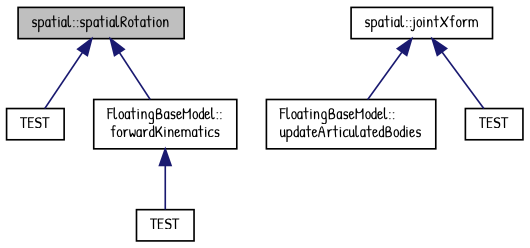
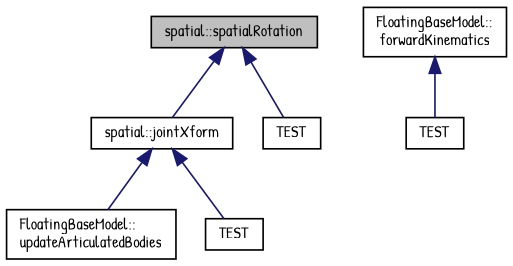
  digraph {
    fontname="Patrick Hand"
    rankdir=TB
    node [color=black fillcolor=white fontname="Patrick Hand" fontsize=10 shape=record style=filled]
    edge [color=midnightblue dir=back fontname="Patrick Hand" fontsize=10 labelfontname=FreeSans labelfontsize=10 style=solid]
    n1 [fillcolor=grey75 fontcolor=black height=0.2 label="spatial::spatialRotation" width=0.4]
    n2 [height=0.2 label="spatial::jointXform" width=0.4]
    n3 [height=0.2 label=TEST width=0.4]
    n4 [height=0.2 label="FloatingBaseModel::\lupdateArticulatedBodies" width=0.4]
    n5 [height=0.2 label=TEST width=0.4]
    n6 [height=0.2 label="FloatingBaseModel::\lforwardKinematics" width=0.4]
    n7 [height=0.2 label=TEST width=0.4]
-   n1 -> n6
+   n1 -> n2
    n1 -> n3
    n2 -> n4
    n2 -> n5
    n6 -> n7
  }
